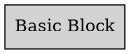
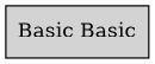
  digraph {
-   n1 [label="Basic Block" shape=box style=filled]
+   n1 [label="Basic Basic" shape=box style=filled]
  }
